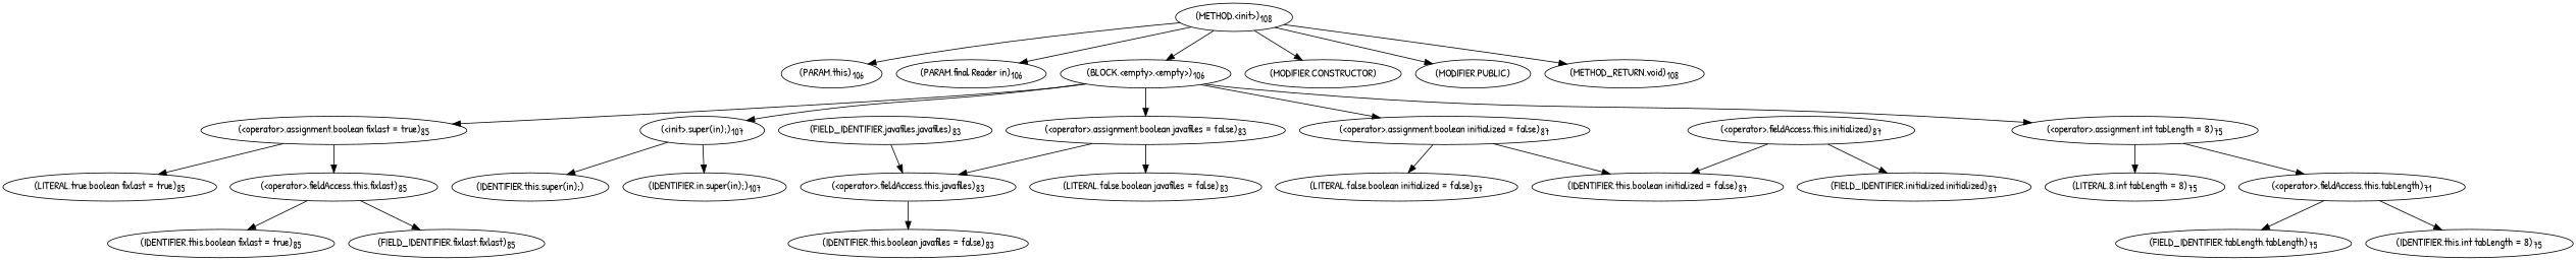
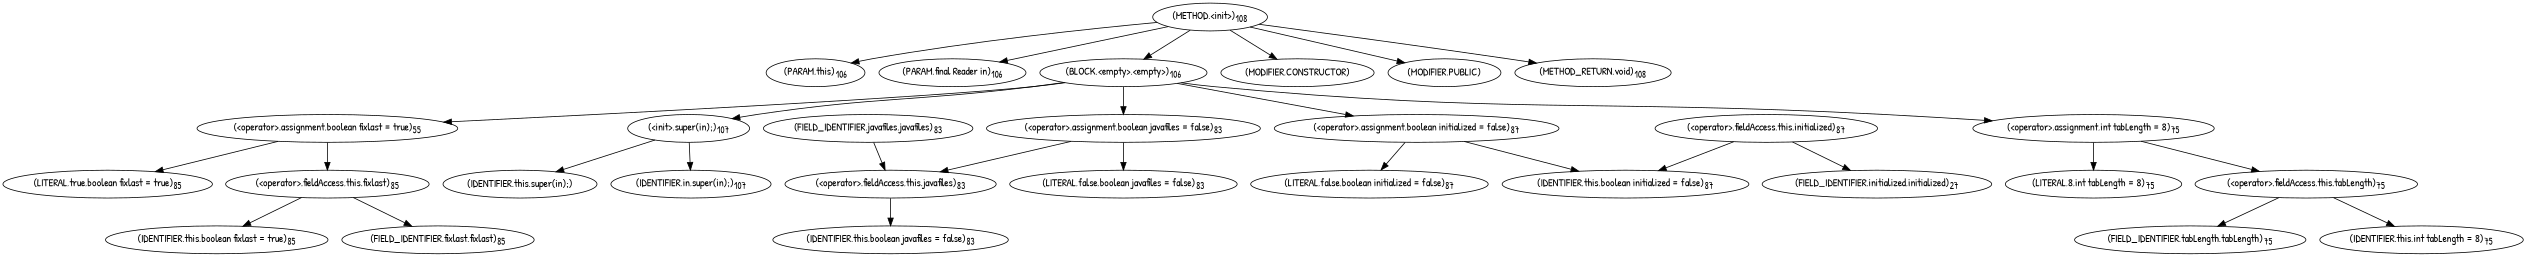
  digraph {
    fontname="Patrick Hand"
    node [fontname="Patrick Hand"]
    edge [fontname="Patrick Hand"]
    n1 [label=<(METHOD,&lt;init&gt;)<SUB>108</SUB>>]
    n2 [label=<(PARAM,this)<SUB>106</SUB>>]
    n3 [label=<(PARAM,final Reader in)<SUB>106</SUB>>]
    n4 [label=<(BLOCK,&lt;empty&gt;,&lt;empty&gt;)<SUB>106</SUB>>]
    n5 [label=<(MODIFIER,CONSTRUCTOR)>]
    n6 [label=<(MODIFIER,PUBLIC)>]
    n7 [label=<(METHOD_RETURN,void)<SUB>108</SUB>>]
    n8 [label=<(&lt;operator&gt;.assignment,int tabLength = 8)<SUB>75</SUB>>]
    n9 [label=<(&lt;operator&gt;.assignment,boolean javafiles = false)<SUB>83</SUB>>]
-   n10 [label=<(&lt;operator&gt;.assignment,boolean fixlast = true)<SUB>85</SUB>>]
+   n10 [label=<(&lt;operator&gt;.assignment,boolean fixlast = true)<SUB>55</SUB>>]
    n11 [label=<(&lt;operator&gt;.assignment,boolean initialized = false)<SUB>87</SUB>>]
    n12 [label=<(&lt;init&gt;,super(in);)<SUB>107</SUB>>]
-   n13 [label=<(&lt;operator&gt;.fieldAccess,this.tabLength)<SUB>71</SUB>>]
+   n13 [label=<(&lt;operator&gt;.fieldAccess,this.tabLength)<SUB>75</SUB>>]
    n14 [label=<(LITERAL,8,int tabLength = 8)<SUB>75</SUB>>]
    n15 [label=<(&lt;operator&gt;.fieldAccess,this.javafiles)<SUB>83</SUB>>]
    n16 [label=<(LITERAL,false,boolean javafiles = false)<SUB>83</SUB>>]
    n17 [label=<(&lt;operator&gt;.fieldAccess,this.fixlast)<SUB>85</SUB>>]
    n18 [label=<(LITERAL,true,boolean fixlast = true)<SUB>85</SUB>>]
    n19 [label=<(LITERAL,false,boolean initialized = false)<SUB>87</SUB>>]
    n20 [label=<(IDENTIFIER,this,boolean initialized = false)<SUB>87</SUB>>]
    n21 [label=<(IDENTIFIER,this,super(in);)>]
    n22 [label=<(IDENTIFIER,in,super(in);)<SUB>107</SUB>>]
    n23 [label=<(IDENTIFIER,this,int tabLength = 8)<SUB>75</SUB>>]
    n24 [label=<(FIELD_IDENTIFIER,tabLength,tabLength)<SUB>75</SUB>>]
    n25 [label=<(IDENTIFIER,this,boolean javafiles = false)<SUB>83</SUB>>]
    n26 [label=<(FIELD_IDENTIFIER,javafiles,javafiles)<SUB>83</SUB>>]
    n27 [label=<(IDENTIFIER,this,boolean fixlast = true)<SUB>85</SUB>>]
    n28 [label=<(FIELD_IDENTIFIER,fixlast,fixlast)<SUB>85</SUB>>]
    n29 [label=<(&lt;operator&gt;.fieldAccess,this.initialized)<SUB>87</SUB>>]
-   n30 [label=<(FIELD_IDENTIFIER,initialized,initialized)<SUB>87</SUB>>]
+   n30 [label=<(FIELD_IDENTIFIER,initialized,initialized)<SUB>27</SUB>>]
    n1 -> n2
    n1 -> n3
    n1 -> n4
    n1 -> n5
    n1 -> n6
    n1 -> n7
    n4 -> n8
    n4 -> n9
    n4 -> n10
    n4 -> n11
    n4 -> n12
    n8 -> n13
    n8 -> n14
    n9 -> n15
    n9 -> n16
    n10 -> n17
    n10 -> n18
    n11 -> n19
    n11 -> n20
    n12 -> n21
    n12 -> n22
    n13 -> n23
    n13 -> n24
    n15 -> n25
    n17 -> n27
    n17 -> n28
    n26 -> n15
    n29 -> n20
    n29 -> n30
  }
